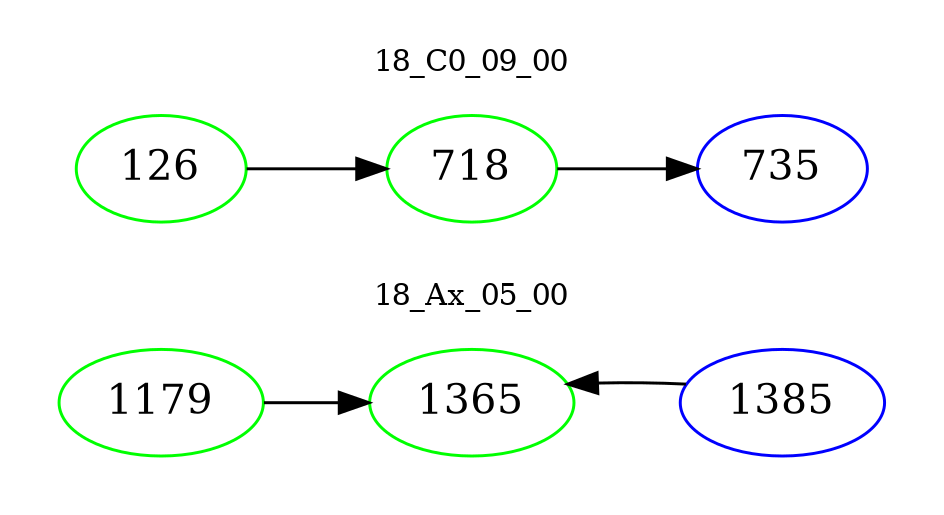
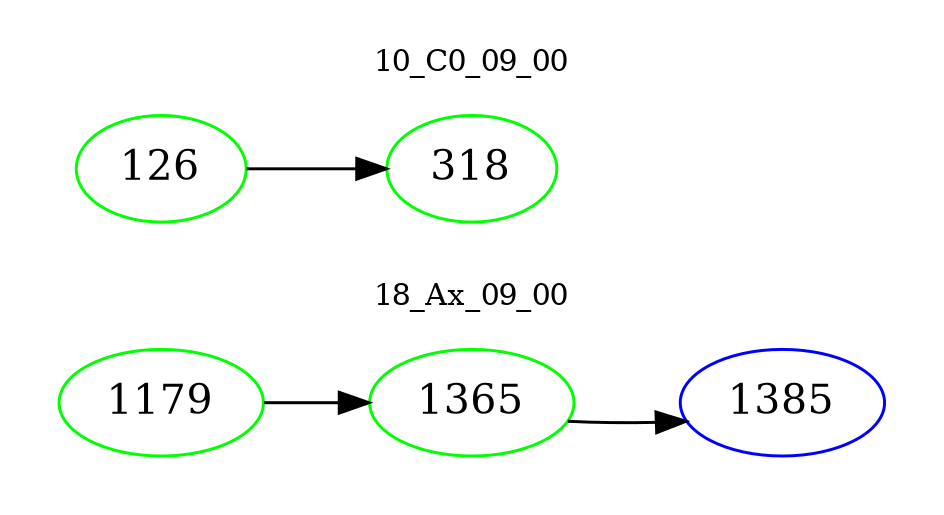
  digraph {
    rankdir=LR
    node [color=green]
    edge [color=black]
    n1 [label=1179]
    n2 [label=1365]
    n3 [color=blue label=1385]
    n4 [label=126]
-   n5 [label=718]
-   n6 [color=blue label=735]
+   n5 [label=318]
    subgraph cluster_1 {
      color=white
      fontsize=10
-     label="18_Ax_05_00"
+     label="18_Ax_09_00"
      n1
      n2
      n3
    }
    subgraph cluster_2 {
      color=white
      fontsize=10
-     label="18_C0_09_00"
+     label="10_C0_09_00"
      n4
      n5
-     n6
    }
    n1 -> n2
-   n3 -> n2
+   n2 -> n3
    n4 -> n5
-   n5 -> n6
  }
